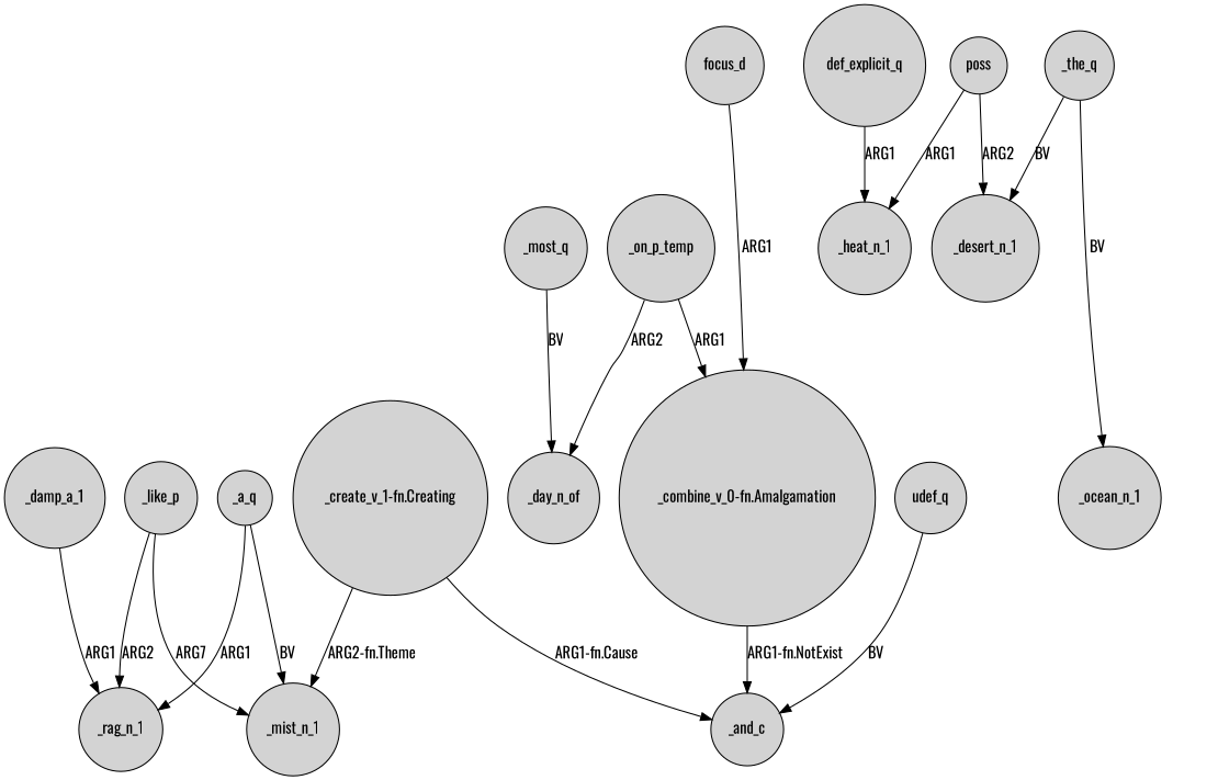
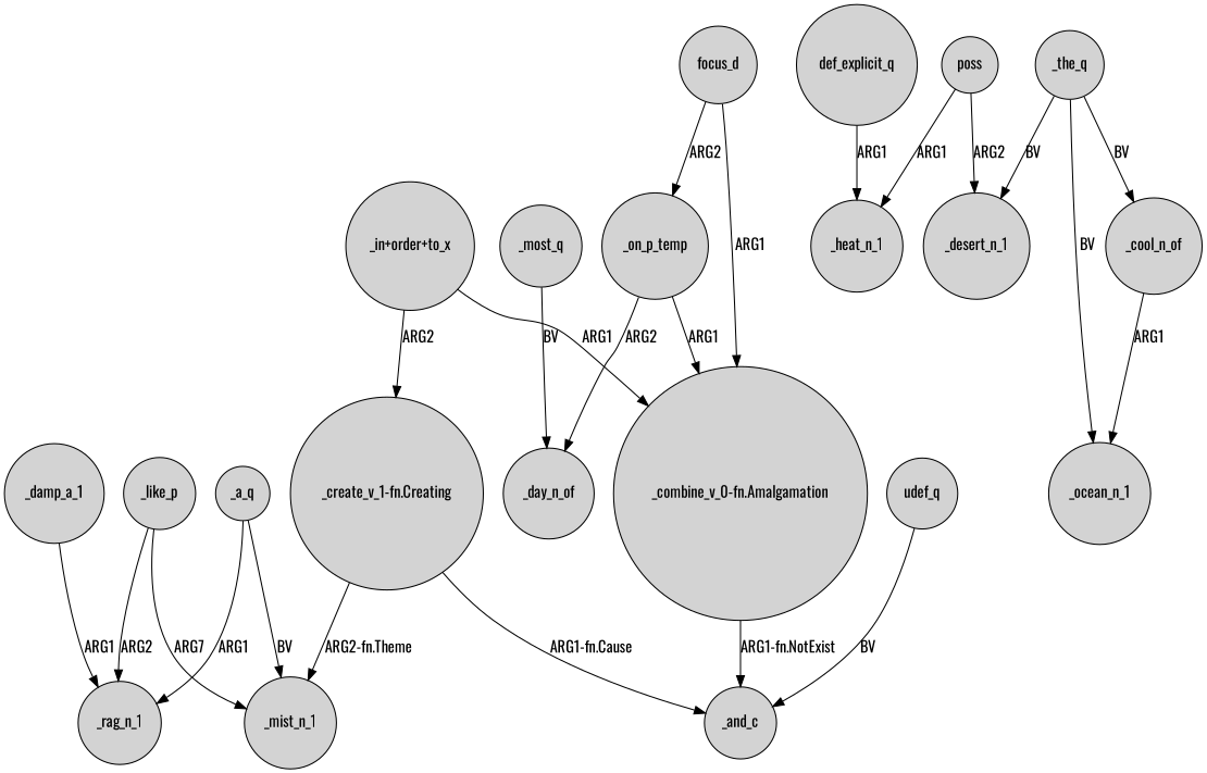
  digraph {
    fontname=Oswald
    node [fontname=Oswald shape=circle style=filled]
    edge [fontname=Oswald]
    "_create_v_1-fn.Creating"
    _mist_n_1
    _and_c
    _the_q
    _desert_n_1
    _ocean_n_1
+   _cool_n_of
    n8 [label="_combine_v_0-fn.Amalgamation"]
    _a_q
    _rag_n_1
    _like_p
    focus_d
    _on_p_temp
    _day_n_of
    poss
    _heat_n_1
    def_explicit_q
+   "_in+order+to_x"
    _damp_a_1
    _most_q
    udef_q
    "_create_v_1-fn.Creating" -> _mist_n_1 [label="ARG2-fn.Theme"]
    "_create_v_1-fn.Creating" -> _and_c [label="ARG1-fn.Cause"]
    _the_q -> _desert_n_1 [label=BV]
    _the_q -> _ocean_n_1 [label=BV]
+   _the_q -> _cool_n_of [label=BV]
+   _cool_n_of -> _ocean_n_1 [label=ARG1]
    n8 -> _and_c [label="ARG1-fn.NotExist"]
    _a_q -> _mist_n_1 [label=BV]
    _a_q -> _rag_n_1 [label=ARG1]
    _like_p -> _mist_n_1 [label=ARG7]
    _like_p -> _rag_n_1 [label=ARG2]
    focus_d -> n8 [label=ARG1]
+   focus_d -> _on_p_temp [label=ARG2]
    _on_p_temp -> n8 [label=ARG1]
    _on_p_temp -> _day_n_of [label=ARG2]
    poss -> _desert_n_1 [label=ARG2]
    poss -> _heat_n_1 [label=ARG1]
    def_explicit_q -> _heat_n_1 [label=ARG1]
+   "_in+order+to_x" -> "_create_v_1-fn.Creating" [label=ARG2]
+   "_in+order+to_x" -> n8 [label=ARG1]
    _damp_a_1 -> _rag_n_1 [label=ARG1]
    _most_q -> _day_n_of [label=BV]
    udef_q -> _and_c [label=BV]
  }
